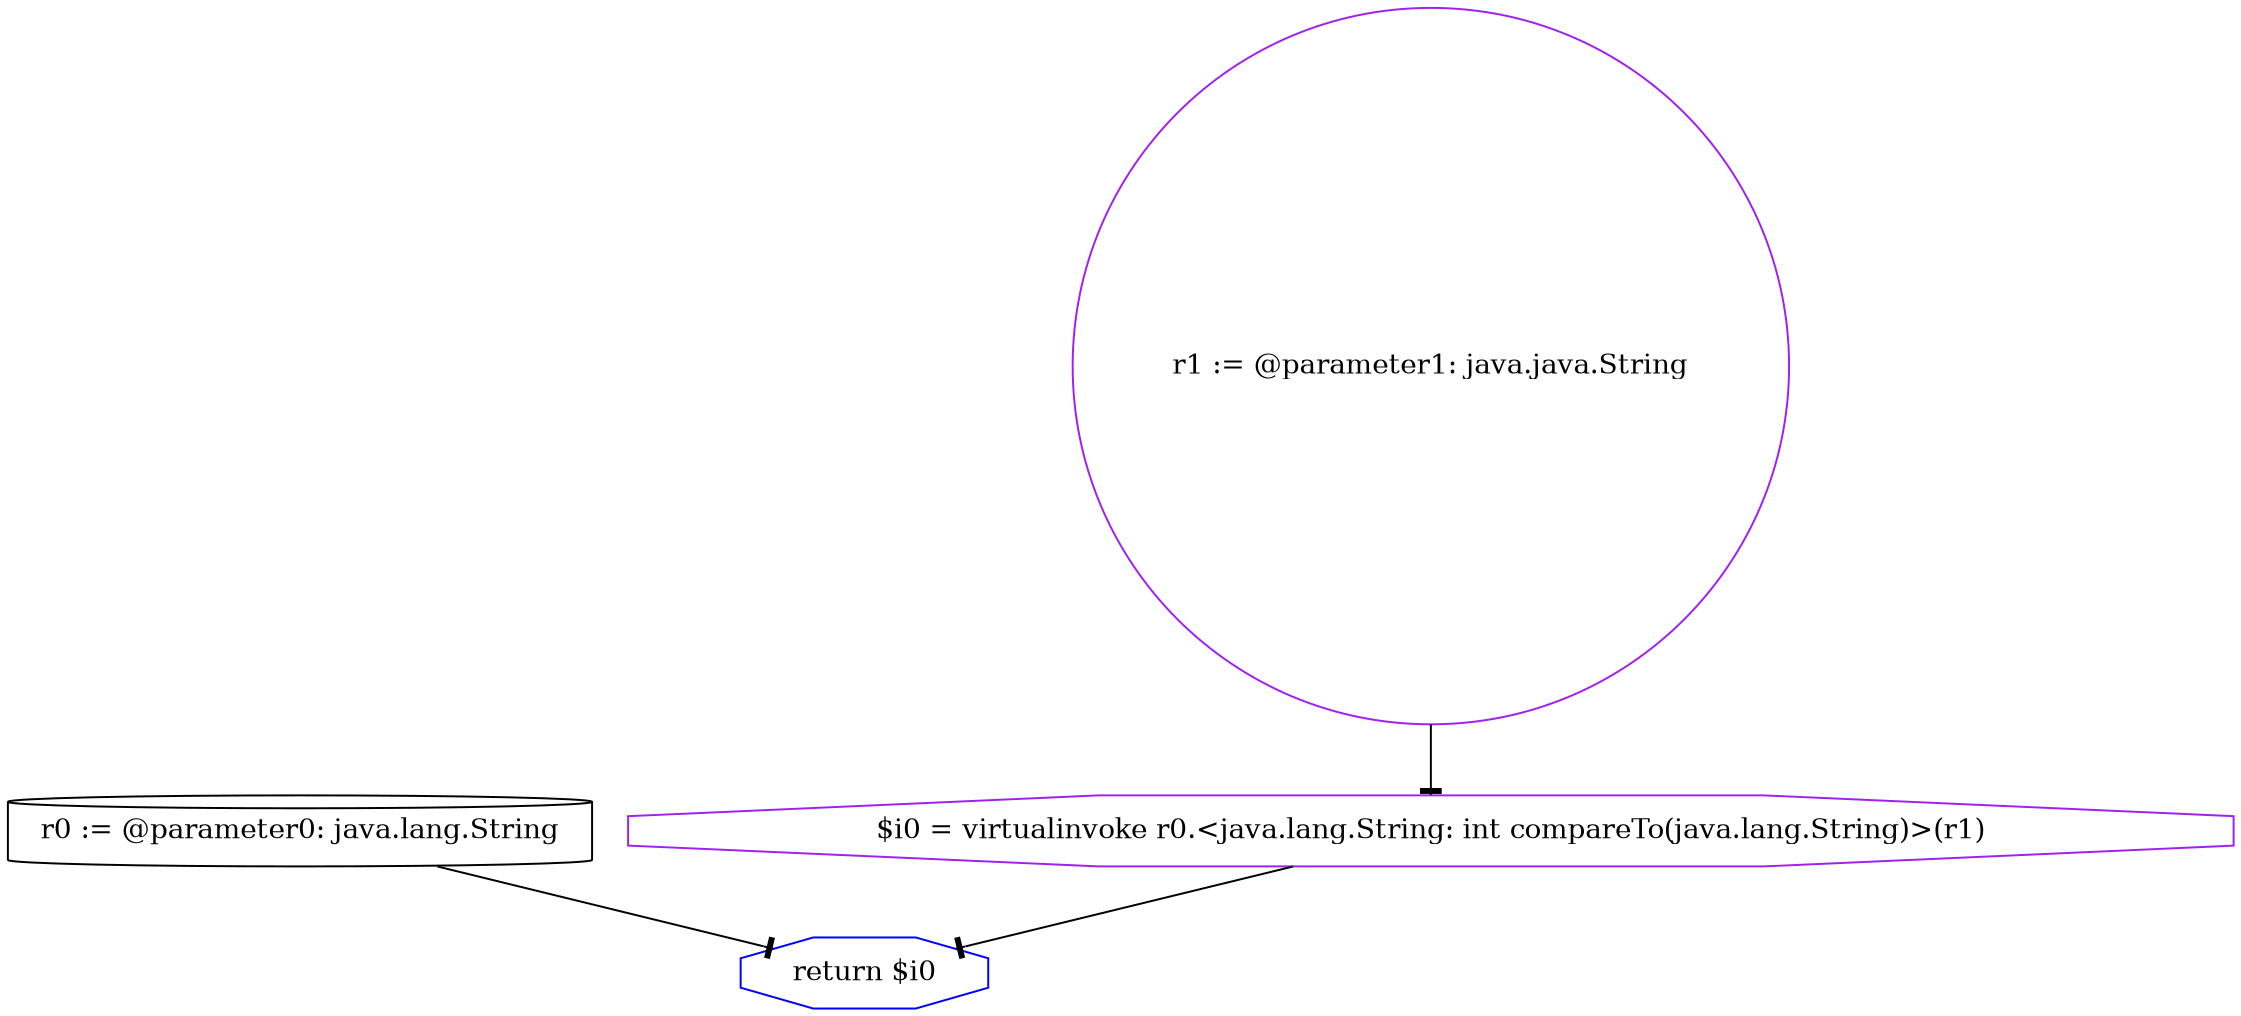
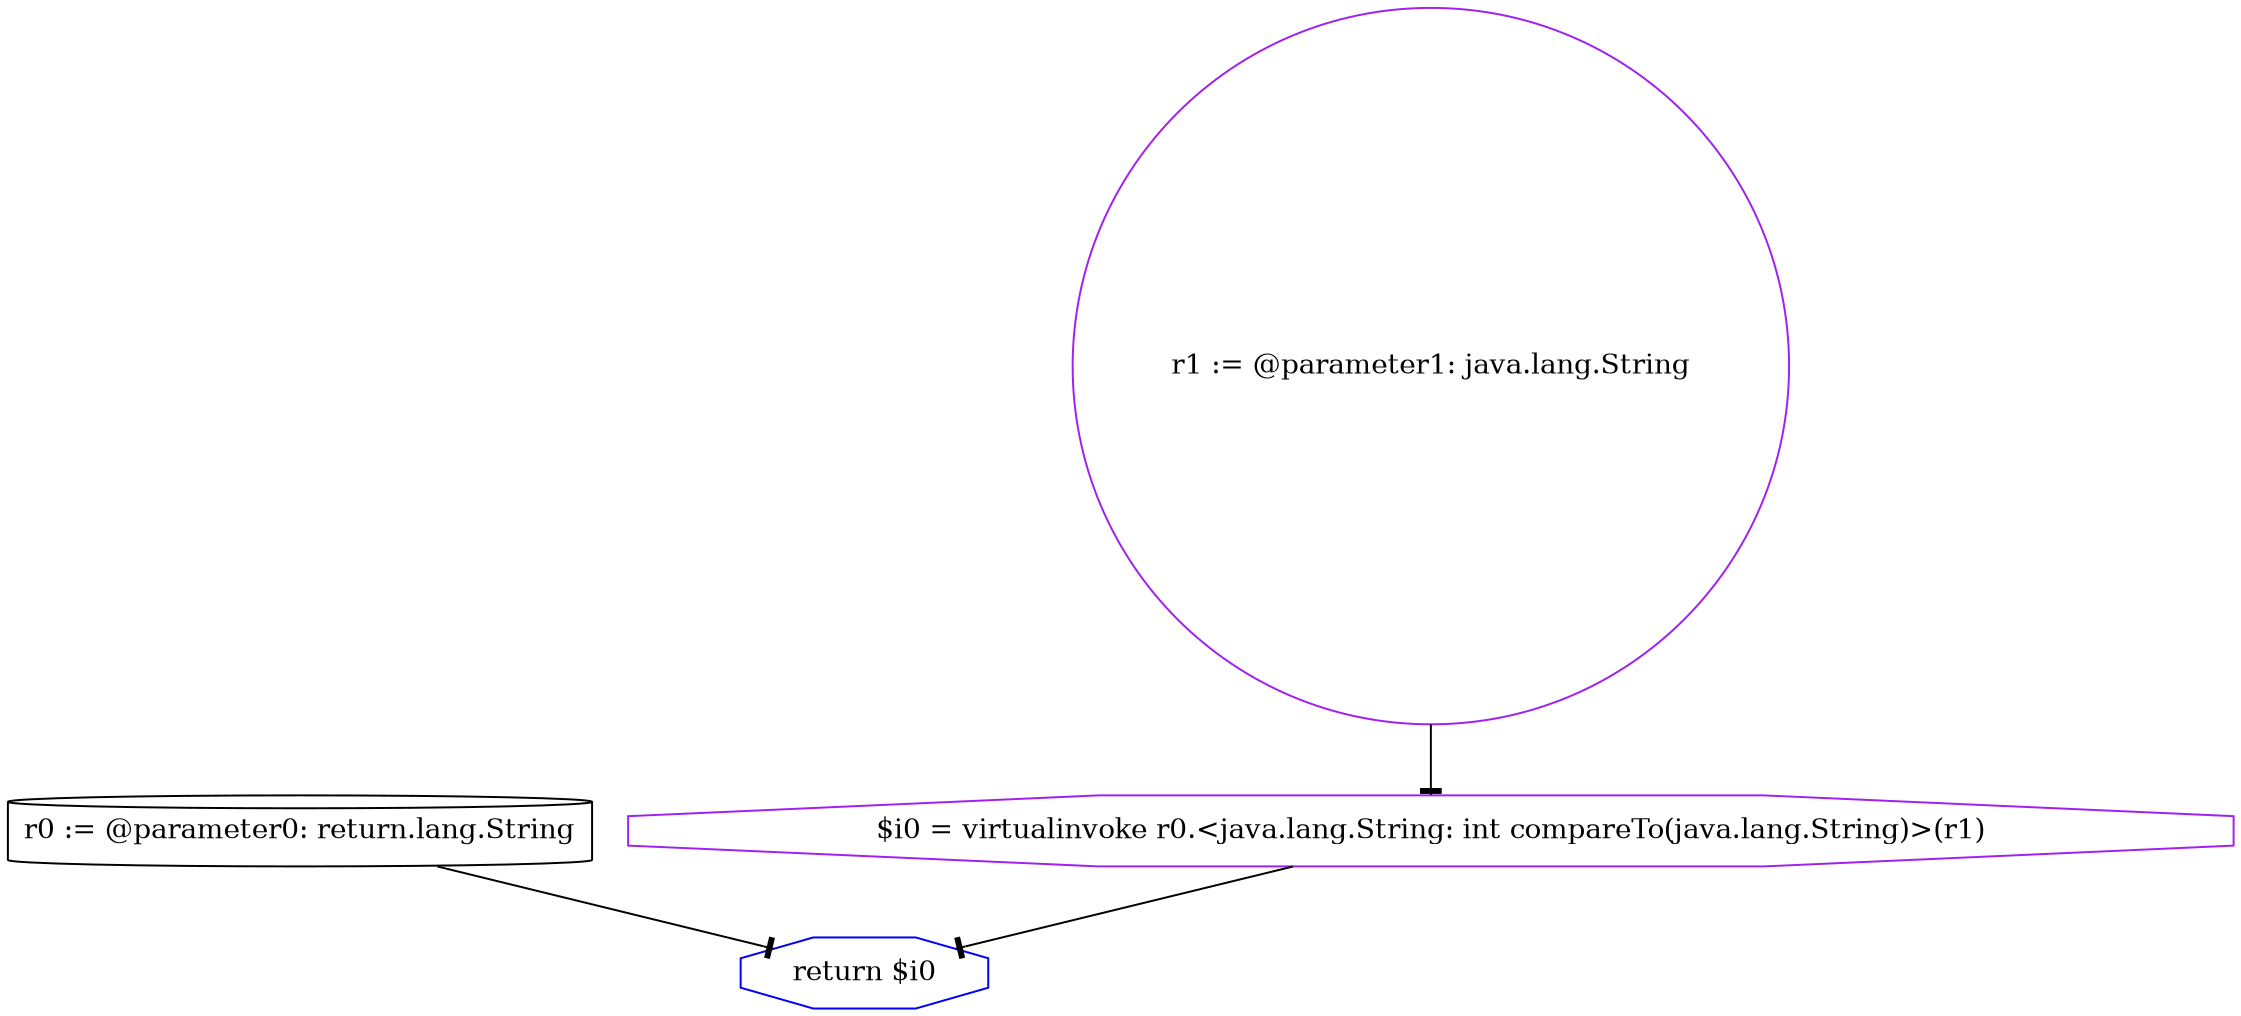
  digraph {
    node [color=purple shape=octagon]
    edge [arrowhead=tee style=solid]
-   "r0 := @parameter0: java.lang.String" [color=black shape=cylinder]
+   "r0 := @parameter0: java.lang.String" [color=black shape=cylinder label="r0 := @parameter0: return.lang.String"]
    "return $i0" [color=blue]
-   "r1 := @parameter1: java.lang.String" [shape=circle label="r1 := @parameter1: java.java.String"]
+   "r1 := @parameter1: java.lang.String" [shape=circle]
    "$i0 = virtualinvoke r0.<java.lang.String: int compareTo(java.lang.String)>(r1)"
    "r0 := @parameter0: java.lang.String" -> "return $i0"
    "r1 := @parameter1: java.lang.String" -> "$i0 = virtualinvoke r0.<java.lang.String: int compareTo(java.lang.String)>(r1)"
    "$i0 = virtualinvoke r0.<java.lang.String: int compareTo(java.lang.String)>(r1)" -> "return $i0"
  }
